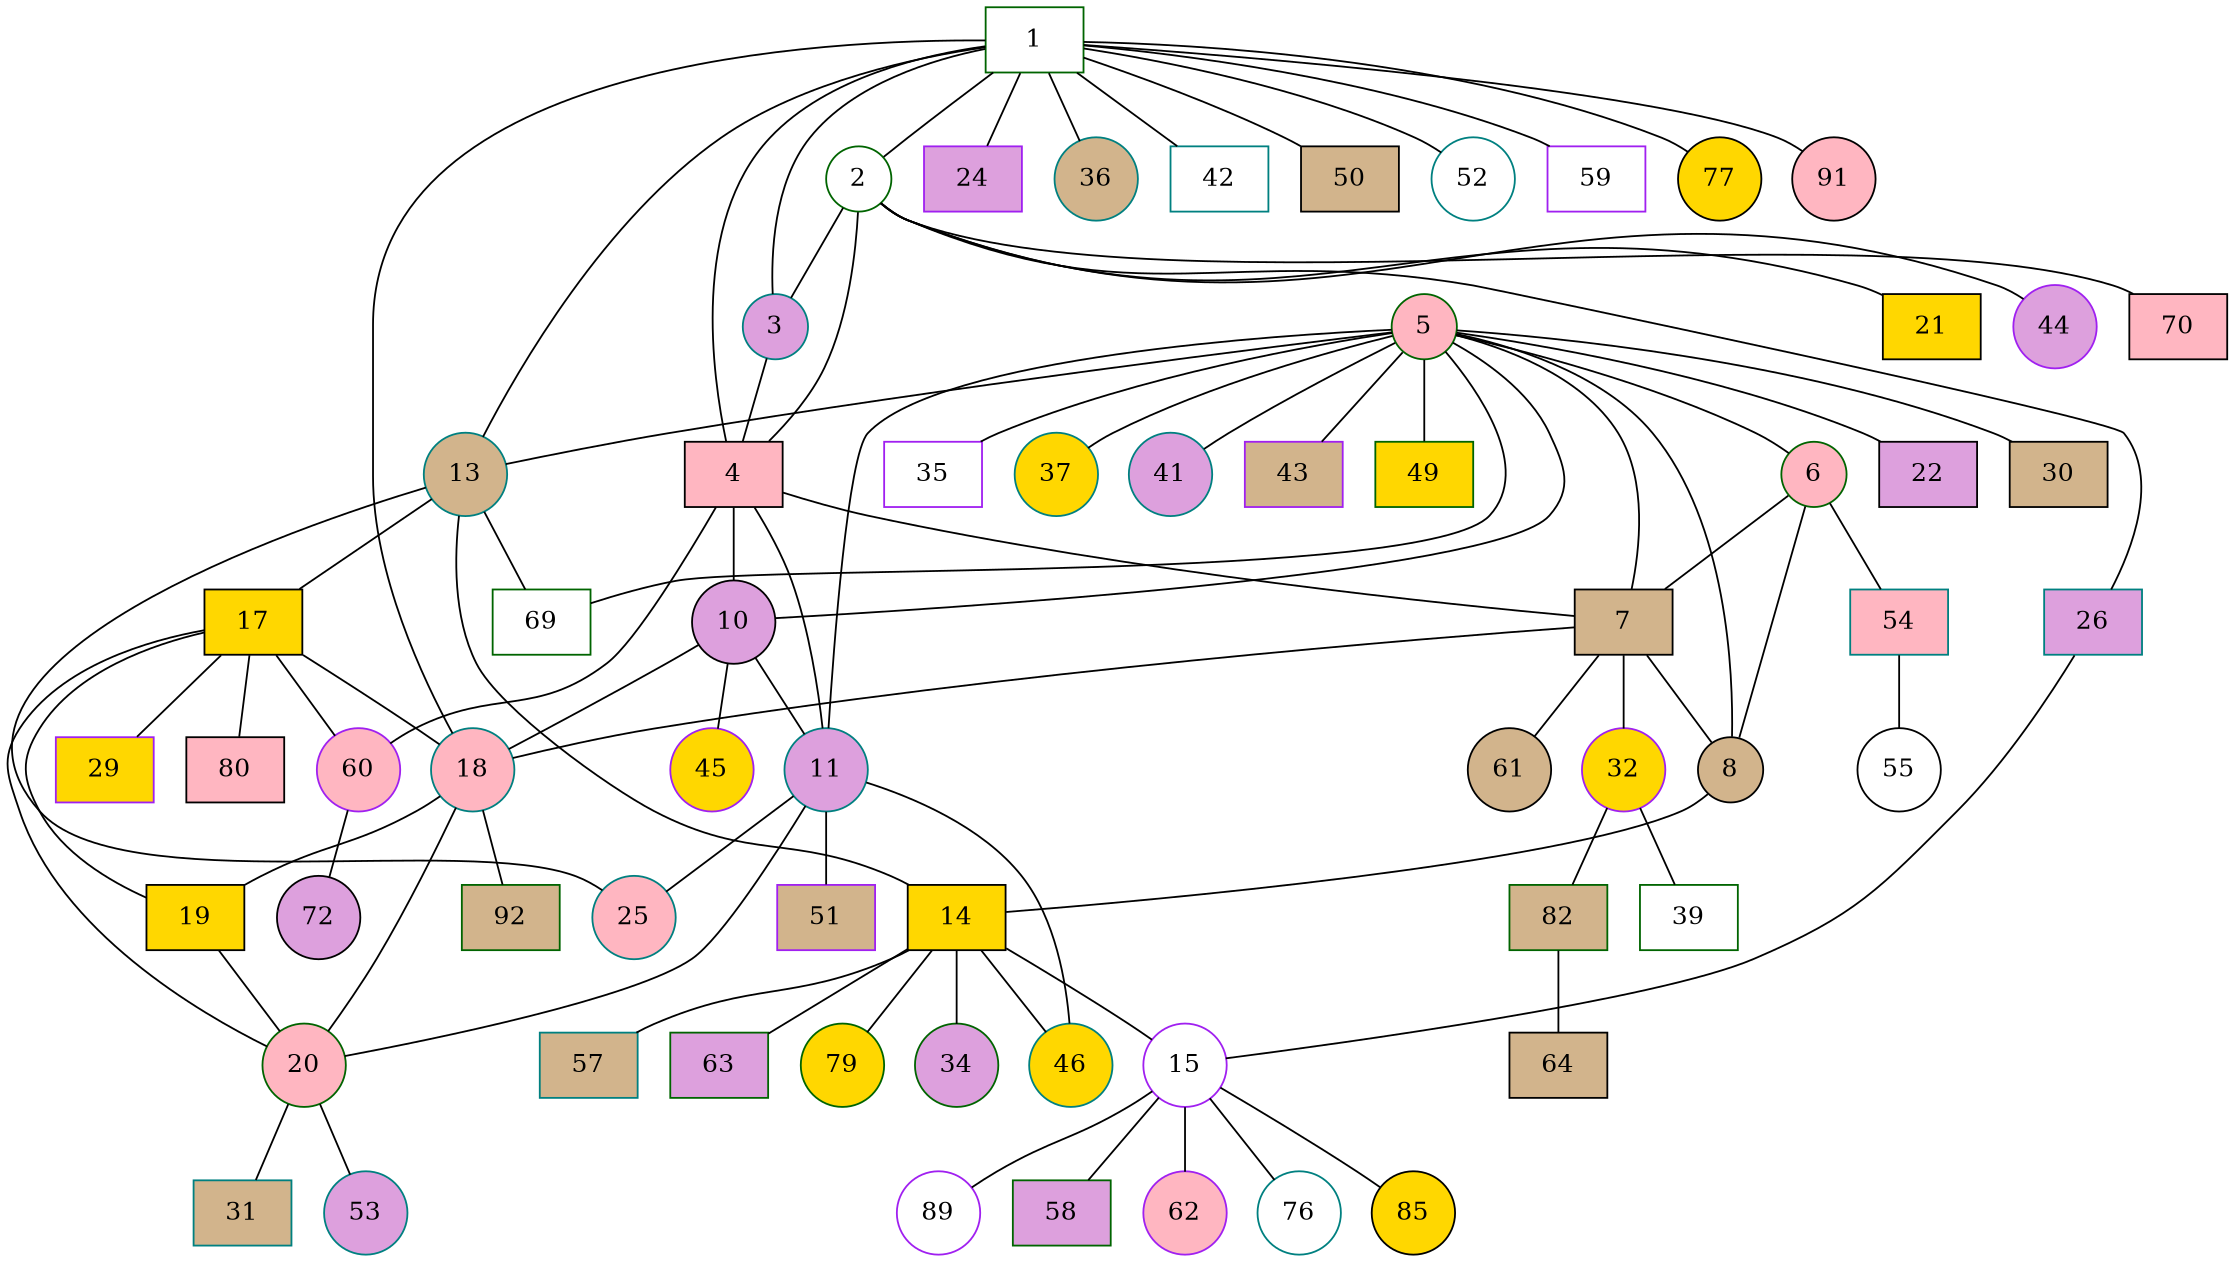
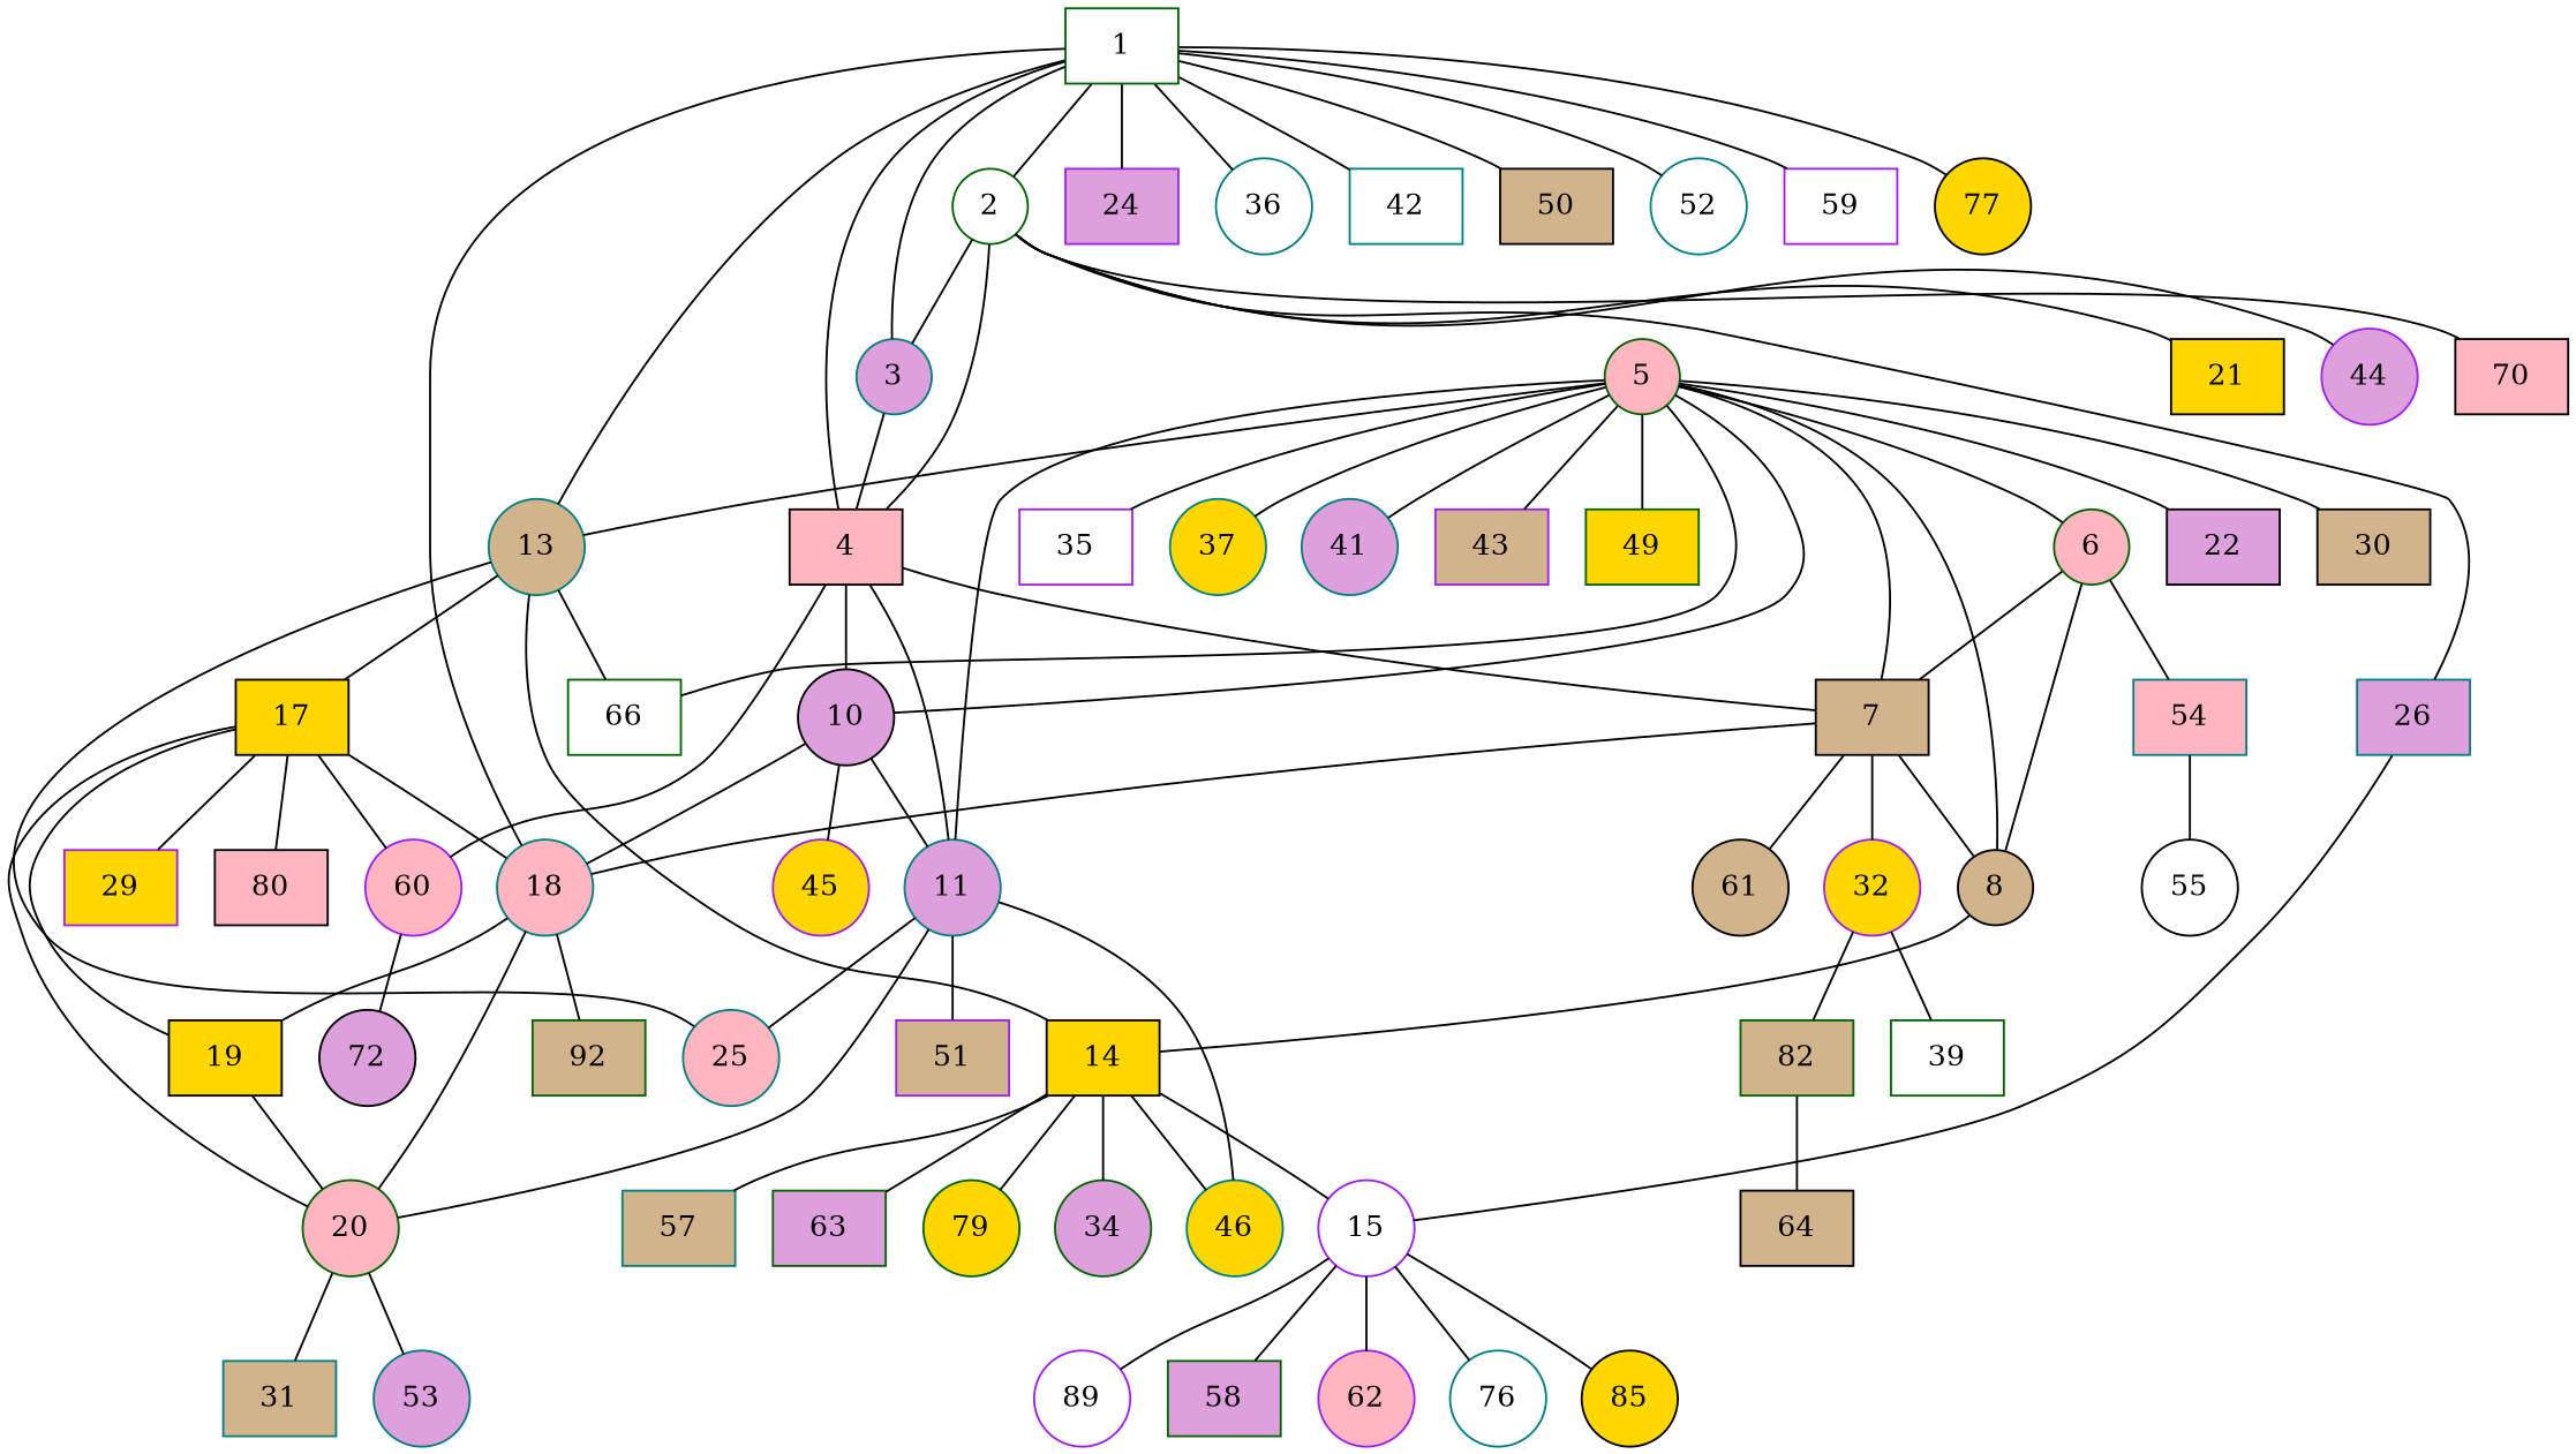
  graph {
    node [color=black fillcolor=tan shape=circle style=filled]
    1 [color=darkgreen fillcolor=white shape=box super="+27"]
    2 [color=darkgreen fillcolor=white super="+74"]
    3 [color=teal fillcolor=plum]
    4 [fillcolor=lightpink shape=box super="+88"]
    13 [color=teal super="+73"]
    18 [color=teal fillcolor=lightpink super="+71"]
    24 [color=purple fillcolor=plum shape=box]
-   36 [color=teal]
+   36 [color=teal fillcolor=white]
    42 [color=teal fillcolor=white shape=box]
    50 [shape=box]
    52 [color=teal fillcolor=white super="+87"]
    59 [color=purple fillcolor=white shape=box]
    77 [fillcolor=gold super="+81"]
-   91 [fillcolor=lightpink]
    21 [fillcolor=gold shape=box]
    26 [color=teal fillcolor=plum shape=box]
    44 [color=purple fillcolor=plum]
    70 [fillcolor=lightpink shape=box]
    7 [shape=box]
    10 [fillcolor=plum super="+23"]
    11 [color=teal fillcolor=plum super="+12"]
    60 [color=purple fillcolor=lightpink]
-   69 [color=darkgreen fillcolor=white shape=box]
+   69 [color=darkgreen fillcolor=white shape=box label=66]
    14 [fillcolor=gold shape=box super="+16"]
    25 [color=teal fillcolor=lightpink super="+78"]
    17 [fillcolor=gold shape=box super="+48"]
    20 [color=darkgreen fillcolor=lightpink super="+33"]
    19 [fillcolor=gold shape=box super="+40"]
    92 [color=darkgreen shape=box]
    15 [color=purple fillcolor=white super="+84"]
    8 [super="+83"]
    32 [color=purple fillcolor=gold super="+67"]
    61 [super="+66"]
    45 [color=purple fillcolor=gold super="+68"]
    46 [color=teal fillcolor=gold]
    51 [color=purple shape=box super="+65"]
    72 [fillcolor=plum super="+86"]
    5 [color=darkgreen fillcolor=lightpink super="+9"]
    6 [color=darkgreen fillcolor=lightpink super="+47"]
    22 [fillcolor=plum shape=box]
    30 [shape=box]
    35 [color=purple fillcolor=white shape=box]
    37 [color=teal fillcolor=gold]
    41 [color=teal fillcolor=plum]
    43 [color=purple shape=box]
    49 [color=darkgreen fillcolor=gold shape=box]
    54 [color=teal fillcolor=lightpink shape=box super="+90"]
    55 [fillcolor=white]
    39 [color=darkgreen fillcolor=white shape=box]
    82 [color=darkgreen shape=box]
    34 [color=darkgreen fillcolor=plum]
    57 [color=teal shape=box]
    63 [color=darkgreen fillcolor=plum shape=box super="+75"]
    79 [color=darkgreen fillcolor=gold]
    31 [color=teal shape=box super="+56"]
    53 [color=teal fillcolor=plum]
    58 [color=darkgreen fillcolor=plum shape=box]
    62 [color=purple fillcolor=lightpink]
    76 [color=teal fillcolor=white]
    85 [fillcolor=gold]
    89 [color=purple fillcolor=white]
    29 [color=purple fillcolor=gold shape=box]
    80 [fillcolor=lightpink shape=box]
    64 [shape=box]
    1 -- 2
    1 -- 3
    1 -- 4
    1 -- 13 [weight=2]
    1 -- 18
    1 -- 24
    1 -- 36
    1 -- 42
    1 -- 50
    1 -- 52
    1 -- 59
    1 -- 77
-   1 -- 91
    2 -- 3
    2 -- 4
    2 -- 21
    2 -- 26
    2 -- 44
    2 -- 70
    3 -- 4
    4 -- 7
    4 -- 10
    4 -- 11 [weight=2]
    4 -- 60
    13 -- 69
    13 -- 14 [weight=2]
    13 -- 25
    13 -- 17 [weight=2]
    18 -- 20
    18 -- 19
    18 -- 92
    26 -- 15
    7 -- 18
    7 -- 8
    7 -- 32
    7 -- 61
    10 -- 18
    10 -- 11 [weight=2]
    10 -- 45
    11 -- 25
    11 -- 20
    11 -- 46
    11 -- 51
    60 -- 72
    14 -- 15 [weight=2]
    14 -- 46
    14 -- 34
    14 -- 57
    14 -- 63
    14 -- 79
    17 -- 18
    17 -- 60
    17 -- 20
    17 -- 19
    17 -- 29
    17 -- 80
    20 -- 31
    20 -- 53
    19 -- 20
    15 -- 58
    15 -- 62
    15 -- 76
    15 -- 85
    15 -- 89
    8 -- 14
    32 -- 39
    32 -- 82
    5 -- 13
    5 -- 7
    5 -- 10
    5 -- 11 [weight=2]
    5 -- 69
    5 -- 8
    5 -- 6
    5 -- 22
    5 -- 30
    5 -- 35
    5 -- 37
    5 -- 41
    5 -- 43
    5 -- 49
    6 -- 7
    6 -- 8
    6 -- 54
    54 -- 55
    82 -- 64
  }
